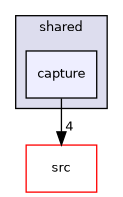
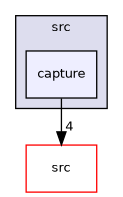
  digraph {
    compound=true
    node [fontname=Helvetica fontsize=10 shape=box style=filled]
    n1 [fillcolor="#eeeeff" label=capture pencolor=black]
    n2 [color=red fillcolor=white label=src]
    subgraph cluster_1 {
      bgcolor="#ddddee"
      fontname=Helvetica
      fontsize=10
-     label=shared
+     label=src
      pencolor=black
      n1
    }
    n1 -> n2 [headlabel=4 labeldistance=1.5 labelfontname=Helvetica labelfontsize=10]
  }
